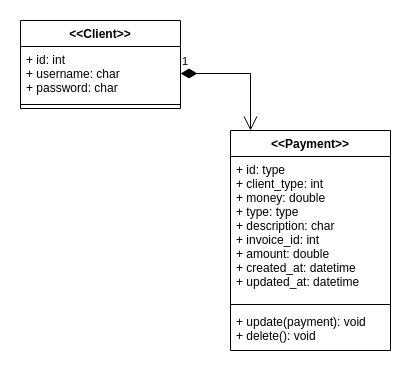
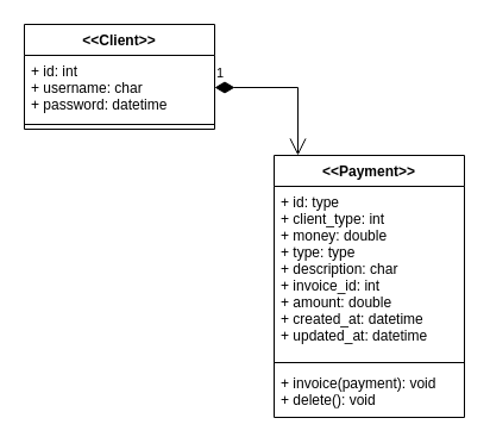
  <mxCell id="0" />
  <mxCell id="1" parent="0" />
  <mxCell id="2" value="&lt;&lt;Client&gt;&gt;" style="swimlane;fontStyle=1;align=center;verticalAlign=top;childLayout=stackLayout;horizontal=1;startSize=26;horizontalStack=0;resizeParent=1;resizeParentMax=0;resizeLast=0;collapsible=1;marginBottom=0;" vertex="1" parent="1"><mxGeometry x="20" y="20" width="160" height="88" as="geometry" /></mxCell>
- <mxCell id="3" value="+ id: int&#10;+ username: char&#10;+ password: char" style="text;strokeColor=none;fillColor=none;align=left;verticalAlign=top;spacingLeft=4;spacingRight=4;overflow=hidden;rotatable=0;points=[[0,0.5],[1,0.5]];portConstraint=eastwest;" vertex="1" parent="2"><mxGeometry y="26" width="160" height="54" as="geometry" /></mxCell>
+ <mxCell id="3" value="+ id: int&#10;+ username: char&#10;+ password: datetime" style="text;strokeColor=none;fillColor=none;align=left;verticalAlign=top;spacingLeft=4;spacingRight=4;overflow=hidden;rotatable=0;points=[[0,0.5],[1,0.5]];portConstraint=eastwest;" vertex="1" parent="2"><mxGeometry y="26" width="160" height="54" as="geometry" /></mxCell>
  <mxCell id="4" value="" style="line;strokeWidth=1;fillColor=none;align=left;verticalAlign=middle;spacingTop=-1;spacingLeft=3;spacingRight=3;rotatable=0;labelPosition=right;points=[];portConstraint=eastwest;" vertex="1" parent="2"><mxGeometry y="80" width="160" height="8" as="geometry" /></mxCell>
  <mxCell id="5" value="&lt;&lt;Payment&gt;&gt;&#10;" style="swimlane;fontStyle=1;align=center;verticalAlign=top;childLayout=stackLayout;horizontal=1;startSize=26;horizontalStack=0;resizeParent=1;resizeParentMax=0;resizeLast=0;collapsible=1;marginBottom=0;" vertex="1" parent="1"><mxGeometry x="230" y="130" width="160" height="220" as="geometry" /></mxCell>
  <mxCell id="6" value="+ id: type&#10;+ client_type: int&#10;+ money: double&#10;+ type: type&#10;+ description: char&#10;+ invoice_id: int&#10;+ amount: double&#10;+ created_at: datetime&#10;+ updated_at: datetime" style="text;strokeColor=none;fillColor=none;align=left;verticalAlign=top;spacingLeft=4;spacingRight=4;overflow=hidden;rotatable=0;points=[[0,0.5],[1,0.5]];portConstraint=eastwest;" vertex="1" parent="5"><mxGeometry y="26" width="160" height="144" as="geometry" /></mxCell>
  <mxCell id="7" value="" style="line;strokeWidth=1;fillColor=none;align=left;verticalAlign=middle;spacingTop=-1;spacingLeft=3;spacingRight=3;rotatable=0;labelPosition=right;points=[];portConstraint=eastwest;" vertex="1" parent="5"><mxGeometry y="170" width="160" height="8" as="geometry" /></mxCell>
- <mxCell id="8" value="+ update(payment): void&#10;+ delete(): void" style="text;strokeColor=none;fillColor=none;align=left;verticalAlign=top;spacingLeft=4;spacingRight=4;overflow=hidden;rotatable=0;points=[[0,0.5],[1,0.5]];portConstraint=eastwest;" vertex="1" parent="5"><mxGeometry y="178" width="160" height="42" as="geometry" /></mxCell>
+ <mxCell id="8" value="+ invoice(payment): void&#10;+ delete(): void" style="text;strokeColor=none;fillColor=none;align=left;verticalAlign=top;spacingLeft=4;spacingRight=4;overflow=hidden;rotatable=0;points=[[0,0.5],[1,0.5]];portConstraint=eastwest;" vertex="1" parent="5"><mxGeometry y="178" width="160" height="42" as="geometry" /></mxCell>
  <mxCell id="9" value="1" style="endArrow=open;html=1;endSize=12;startArrow=diamondThin;startSize=14;startFill=1;edgeStyle=orthogonalEdgeStyle;align=left;verticalAlign=bottom;rounded=0;" edge="1" parent="1" source="3" target="5"><mxGeometry x="-1" y="3" relative="1" as="geometry"><mxPoint x="90" y="170" as="sourcePoint" /><mxPoint x="250" y="170" as="targetPoint" /><Array as="points"><mxPoint x="250" y="73" /></Array></mxGeometry></mxCell>
